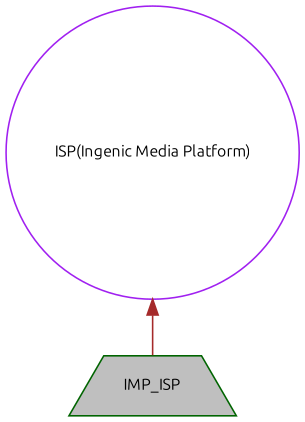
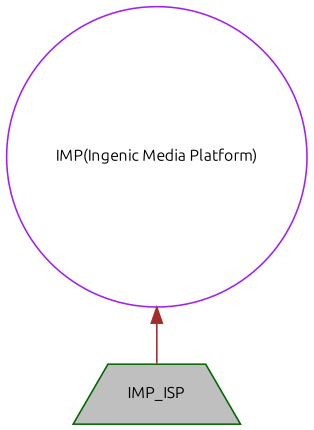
  digraph {
    rankdir=TB
    fontname=Ubuntu
    node [fontname=Ubuntu fontsize=10 style=filled]
    n1 [color=darkgreen fillcolor=grey75 fontcolor=black height=0.2 label=IMP_ISP shape=trapezium width=0.4]
-   n2 [color=purple fillcolor=white height=0.2 label="ISP(Ingenic Media Platform)" shape=circle width=0.4]
+   n2 [color=purple fillcolor=white height=0.2 label="IMP(Ingenic Media Platform)" shape=circle width=0.4]
    n2 -> n1 [dir=back fontname=Ubuntu fontsize=10 labelfontname=Helvetica labelfontsize=10 shape=plaintext style=solid color=brown]
  }
